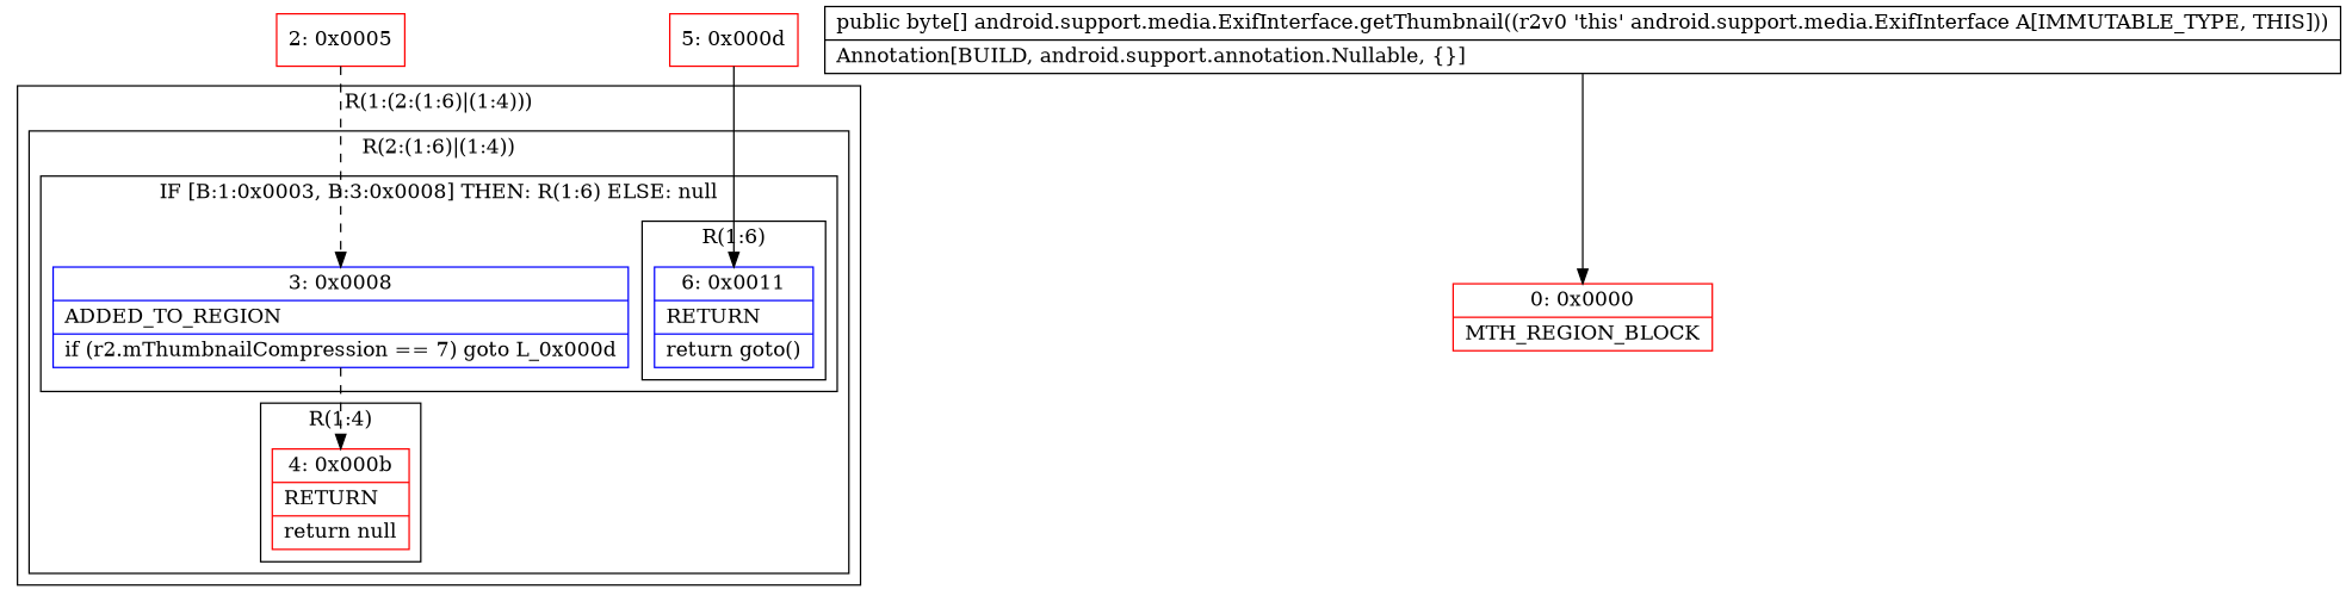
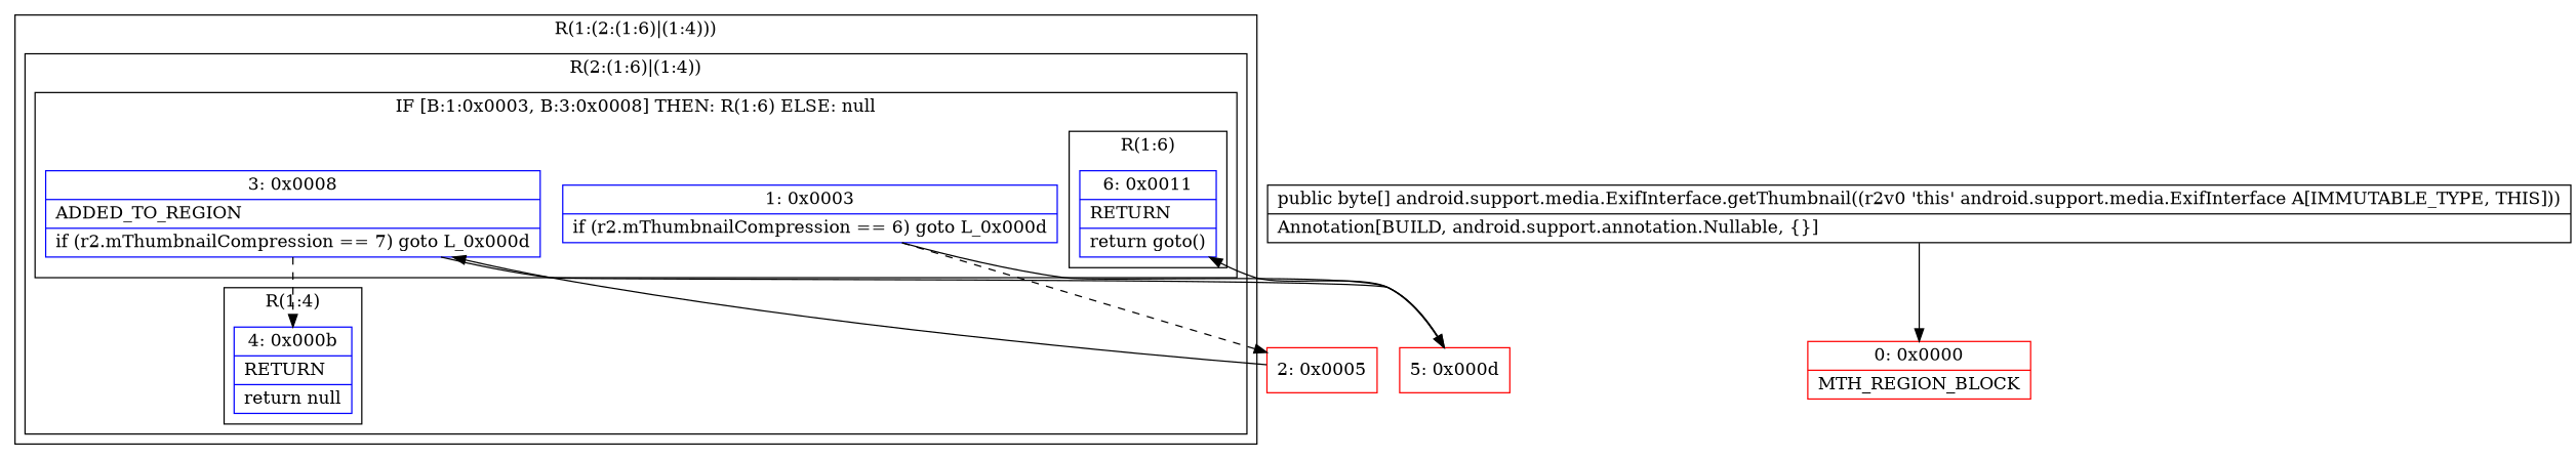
  digraph {
    node [color=blue shape=record]
    n1 [label="{6\:\ 0x0011|RETURN\l|return goto()\l}"]
+   n2 [label="{1\:\ 0x0003|if (r2.mThumbnailCompression == 6) goto L_0x000d\l}"]
    n3 [label="{3\:\ 0x0008|ADDED_TO_REGION\l|if (r2.mThumbnailCompression == 7) goto L_0x000d\l}"]
-   n4 [color=red label="{4\:\ 0x000b|RETURN\l|return null\l}"]
+   n4 [label="{4\:\ 0x000b|RETURN\l|return null\l}"]
    n5 [color=red label="{2\:\ 0x0005}"]
    n6 [color=red label="{5\:\ 0x000d}"]
    n7 [color=red label="{0\:\ 0x0000|MTH_REGION_BLOCK\l}"]
    n8 [label="{public byte[] android.support.media.ExifInterface.getThumbnail((r2v0 'this' android.support.media.ExifInterface A[IMMUTABLE_TYPE, THIS]))  | Annotation[BUILD, android.support.annotation.Nullable, \{\}]\l}" color=""]
    subgraph cluster_1 {
      label="R(1:(2:(1:6)|(1:4)))"
      subgraph cluster_2 {
        label="R(2:(1:6)|(1:4))"
        subgraph cluster_3 {
          label="IF [B:1:0x0003, B:3:0x0008] THEN: R(1:6) ELSE: null"
+         n2
          n3
          subgraph cluster_4 {
            label="R(1:6)"
            n1
          }
        }
        subgraph cluster_5 {
          label="R(1:4)"
          n4
        }
      }
    }
+   n2 -> n5 [style=dashed]
+   n2 -> n6
    n3 -> n4 [style=dashed]
-   n5 -> n3 [style=dashed]
+   n3 -> n6
+   n5 -> n3
    n6 -> n1
    n8 -> n7
  }
